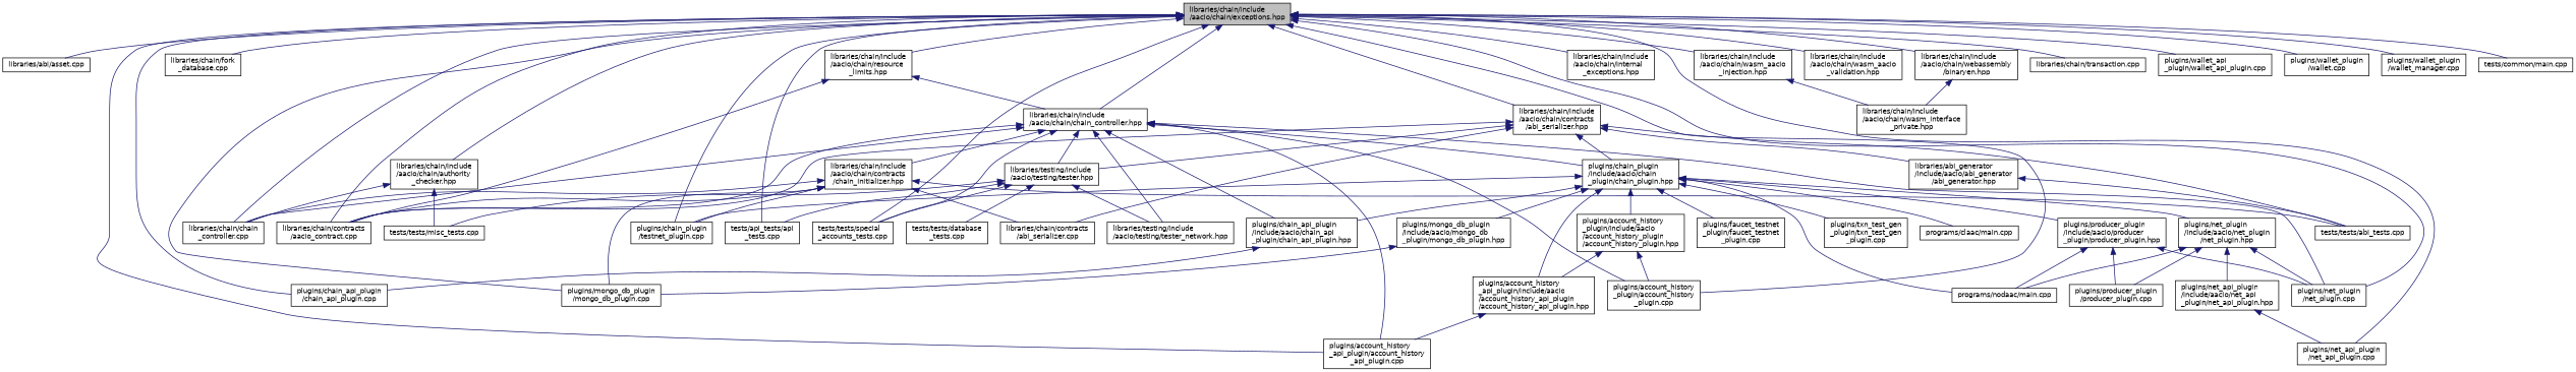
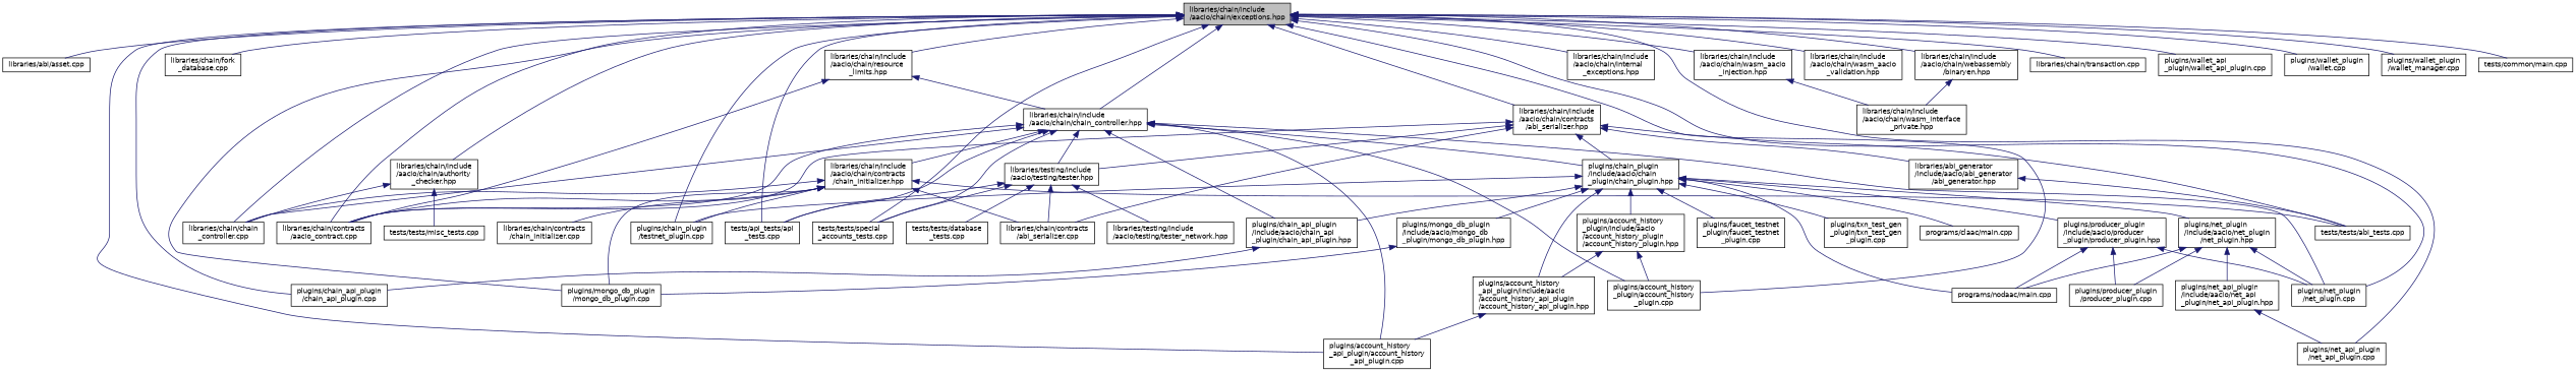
  digraph {
    node [color=black fillcolor=white fontname=Helvetica fontsize=10 shape=record style=filled]
    edge [color=midnightblue dir=back fontname=Helvetica fontsize=10 labelfontname=Helvetica labelfontsize=10 style=solid]
    n1 [fillcolor=grey75 fontcolor=black height=0.2 label="libraries/chain/include\l/aacio/chain/exceptions.hpp" width=0.4]
    n2 [height=0.2 label="libraries/abi/asset.cpp" width=0.4]
    n3 [height=0.2 label="libraries/chain/chain\l_controller.cpp" width=0.4]
    n4 [height=0.2 label="libraries/chain/contracts\l/aacio_contract.cpp" width=0.4]
    n5 [height=0.2 label="libraries/chain/fork\l_database.cpp" width=0.4]
    n6 [height=0.2 label="libraries/chain/include\l/aacio/chain/authority\l_checker.hpp" width=0.4]
    n7 [height=0.2 label="libraries/chain/include\l/aacio/chain/chain_controller.hpp" width=0.4]
    n8 [height=0.2 label="plugins/chain_plugin\l/testnet_plugin.cpp" width=0.4]
    n9 [height=0.2 label="plugins/mongo_db_plugin\l/mongo_db_plugin.cpp" width=0.4]
    n10 [height=0.2 label="tests/api_tests/api\l_tests.cpp" width=0.4]
    n11 [height=0.2 label="tests/tests/special\l_accounts_tests.cpp" width=0.4]
    n12 [height=0.2 label="plugins/account_history\l_api_plugin/account_history\l_api_plugin.cpp" width=0.4]
    n13 [height=0.2 label="plugins/account_history\l_plugin/account_history\l_plugin.cpp" width=0.4]
    n14 [height=0.2 label="plugins/chain_api_plugin\l/chain_api_plugin.cpp" width=0.4]
    n15 [height=0.2 label="plugins/net_api_plugin\l/net_api_plugin.cpp" width=0.4]
    n16 [height=0.2 label="plugins/net_plugin\l/net_plugin.cpp" width=0.4]
    n17 [height=0.2 label="libraries/chain/include\l/aacio/chain/contracts\l/abi_serializer.hpp" width=0.4]
    n18 [height=0.2 label="libraries/chain/include\l/aacio/chain/internal\l_exceptions.hpp" width=0.4]
    n19 [height=0.2 label="libraries/chain/include\l/aacio/chain/resource\l_limits.hpp" width=0.4]
    n20 [height=0.2 label="libraries/chain/include\l/aacio/chain/wasm_aacio\l_injection.hpp" width=0.4]
    n21 [height=0.2 label="libraries/chain/include\l/aacio/chain/wasm_aacio\l_validation.hpp" width=0.4]
    n22 [height=0.2 label="libraries/chain/include\l/aacio/chain/webassembly\l/binaryen.hpp" width=0.4]
    n23 [height=0.2 label="libraries/chain/transaction.cpp" width=0.4]
    n24 [height=0.2 label="plugins/wallet_api\l_plugin/wallet_api_plugin.cpp" width=0.4]
    n25 [height=0.2 label="plugins/wallet_plugin\l/wallet.cpp" width=0.4]
    n26 [height=0.2 label="plugins/wallet_plugin\l/wallet_manager.cpp" width=0.4]
    n27 [height=0.2 label="tests/common/main.cpp" width=0.4]
    n28 [height=0.2 label="tests/tests/misc_tests.cpp" width=0.4]
    n29 [height=0.2 label="libraries/chain/include\l/aacio/chain/contracts\l/chain_initializer.hpp" width=0.4]
    n30 [height=0.2 label="libraries/testing/include\l/aacio/testing/tester.hpp" width=0.4]
    n31 [height=0.2 label="plugins/chain_api_plugin\l/include/aacio/chain_api\l_plugin/chain_api_plugin.hpp" width=0.4]
    n32 [height=0.2 label="plugins/chain_plugin\l/include/aacio/chain\l_plugin/chain_plugin.hpp" width=0.4]
    n33 [height=0.2 label="libraries/chain/contracts\l/abi_serializer.cpp" width=0.4]
    n34 [height=0.2 label="tests/tests/abi_tests.cpp" width=0.4]
    n35 [height=0.2 label="libraries/abi_generator\l/include/aacio/abi_generator\l/abi_generator.hpp" width=0.4]
    n36 [height=0.2 label="libraries/chain/include\l/aacio/chain/wasm_interface\l_private.hpp" width=0.4]
+   n37 [height=0.2 label="libraries/chain/contracts\l/chain_initializer.cpp" width=0.4]
    n38 [height=0.2 label="libraries/testing/include\l/aacio/testing/tester_network.hpp" width=0.4]
    n39 [height=0.2 label="tests/tests/database\l_tests.cpp" width=0.4]
    n40 [height=0.2 label="plugins/account_history\l_api_plugin/include/aacio\l/account_history_api_plugin\l/account_history_api_plugin.hpp" width=0.4]
    n41 [height=0.2 label="plugins/account_history\l_plugin/include/aacio\l/account_history_plugin\l/account_history_plugin.hpp" width=0.4]
    n42 [height=0.2 label="plugins/faucet_testnet\l_plugin/faucet_testnet\l_plugin.cpp" width=0.4]
    n43 [height=0.2 label="plugins/mongo_db_plugin\l/include/aacio/mongo_db\l_plugin/mongo_db_plugin.hpp" width=0.4]
    n44 [height=0.2 label="plugins/net_plugin\l/include/aacio/net_plugin\l/net_plugin.hpp" width=0.4]
    n45 [height=0.2 label="programs/nodaac/main.cpp" width=0.4]
    n46 [height=0.2 label="plugins/producer_plugin\l/include/aacio/producer\l_plugin/producer_plugin.hpp" width=0.4]
    n47 [height=0.2 label="plugins/txn_test_gen\l_plugin/txn_test_gen\l_plugin.cpp" width=0.4]
    n48 [height=0.2 label="programs/claac/main.cpp" width=0.4]
    n49 [height=0.2 label="plugins/net_api_plugin\l/include/aacio/net_api\l_plugin/net_api_plugin.hpp" width=0.4]
    n50 [height=0.2 label="plugins/producer_plugin\l/producer_plugin.cpp" width=0.4]
    n1 -> n2
    n1 -> n3
    n1 -> n4
    n1 -> n5
    n1 -> n6
    n1 -> n7
    n1 -> n8
    n1 -> n9
    n1 -> n10
    n1 -> n11
    n1 -> n12
    n1 -> n13
    n1 -> n14
    n1 -> n15
    n1 -> n16
    n1 -> n17
    n1 -> n18
    n1 -> n19
    n1 -> n20
    n1 -> n21
    n1 -> n22
    n1 -> n23
    n1 -> n24
    n1 -> n25
    n1 -> n26
    n1 -> n27
    n6 -> n3
    n6 -> n28
    n7 -> n3
    n7 -> n4
-   n7 -> n38
+   n7 -> n10
    n7 -> n11
    n7 -> n12
    n7 -> n13
    n7 -> n16
    n7 -> n29
    n7 -> n30
    n7 -> n31
    n7 -> n32
    n17 -> n4
    n17 -> n30
    n17 -> n32
    n17 -> n33
    n17 -> n34
    n17 -> n35
    n19 -> n4
    n19 -> n7
    n20 -> n36
    n22 -> n36
    n29 -> n3
    n29 -> n4
    n29 -> n8
    n29 -> n9
    n29 -> n33
    n29 -> n34
+   n29 -> n37
    n30 -> n10
    n30 -> n11
-   n30 -> n28
+   n30 -> n33
    n30 -> n38
    n30 -> n39
    n31 -> n14
    n32 -> n8
    n32 -> n31
    n32 -> n40
    n32 -> n41
    n32 -> n42
    n32 -> n43
    n32 -> n44
    n32 -> n45
    n32 -> n46
    n32 -> n47
    n32 -> n48
    n35 -> n34
    n40 -> n12
    n41 -> n13
    n41 -> n40
    n43 -> n9
    n44 -> n16
    n44 -> n45
    n44 -> n49
    n44 -> n50
    n46 -> n16
    n46 -> n45
    n46 -> n50
    n49 -> n15
  }
